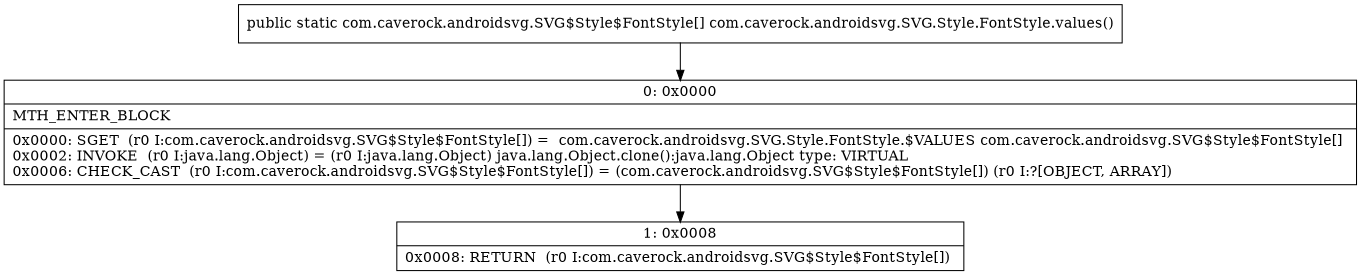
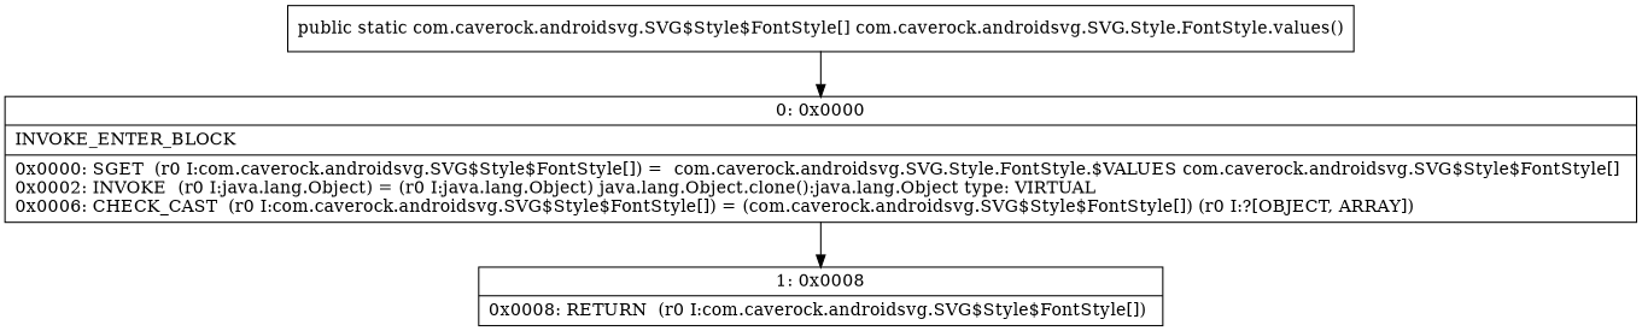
  digraph {
    node [shape=record]
-   n1 [label="{0\:\ 0x0000|MTH_ENTER_BLOCK\l|0x0000: SGET  (r0 I:com.caverock.androidsvg.SVG$Style$FontStyle[]) =  com.caverock.androidsvg.SVG.Style.FontStyle.$VALUES com.caverock.androidsvg.SVG$Style$FontStyle[] \l0x0002: INVOKE  (r0 I:java.lang.Object) = (r0 I:java.lang.Object) java.lang.Object.clone():java.lang.Object type: VIRTUAL \l0x0006: CHECK_CAST  (r0 I:com.caverock.androidsvg.SVG$Style$FontStyle[]) = (com.caverock.androidsvg.SVG$Style$FontStyle[]) (r0 I:?[OBJECT, ARRAY]) \l}"]
+   n1 [label="{0\:\ 0x0000|INVOKE_ENTER_BLOCK\l|0x0000: SGET  (r0 I:com.caverock.androidsvg.SVG$Style$FontStyle[]) =  com.caverock.androidsvg.SVG.Style.FontStyle.$VALUES com.caverock.androidsvg.SVG$Style$FontStyle[] \l0x0002: INVOKE  (r0 I:java.lang.Object) = (r0 I:java.lang.Object) java.lang.Object.clone():java.lang.Object type: VIRTUAL \l0x0006: CHECK_CAST  (r0 I:com.caverock.androidsvg.SVG$Style$FontStyle[]) = (com.caverock.androidsvg.SVG$Style$FontStyle[]) (r0 I:?[OBJECT, ARRAY]) \l}"]
    n2 [label="{1\:\ 0x0008|0x0008: RETURN  (r0 I:com.caverock.androidsvg.SVG$Style$FontStyle[]) \l}"]
    n3 [label="{public static com.caverock.androidsvg.SVG$Style$FontStyle[] com.caverock.androidsvg.SVG.Style.FontStyle.values() }"]
    n1 -> n2
    n3 -> n1
  }
